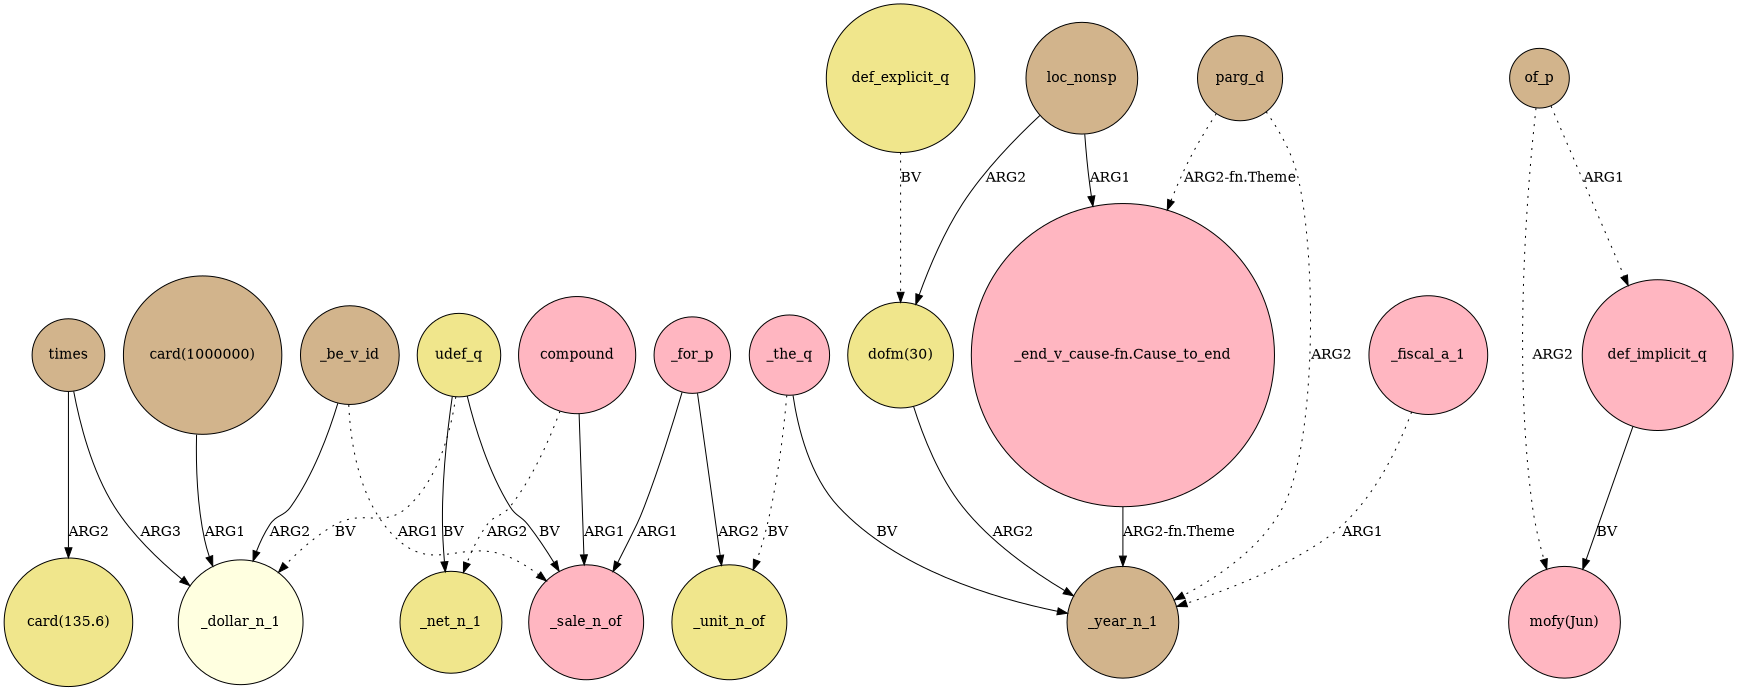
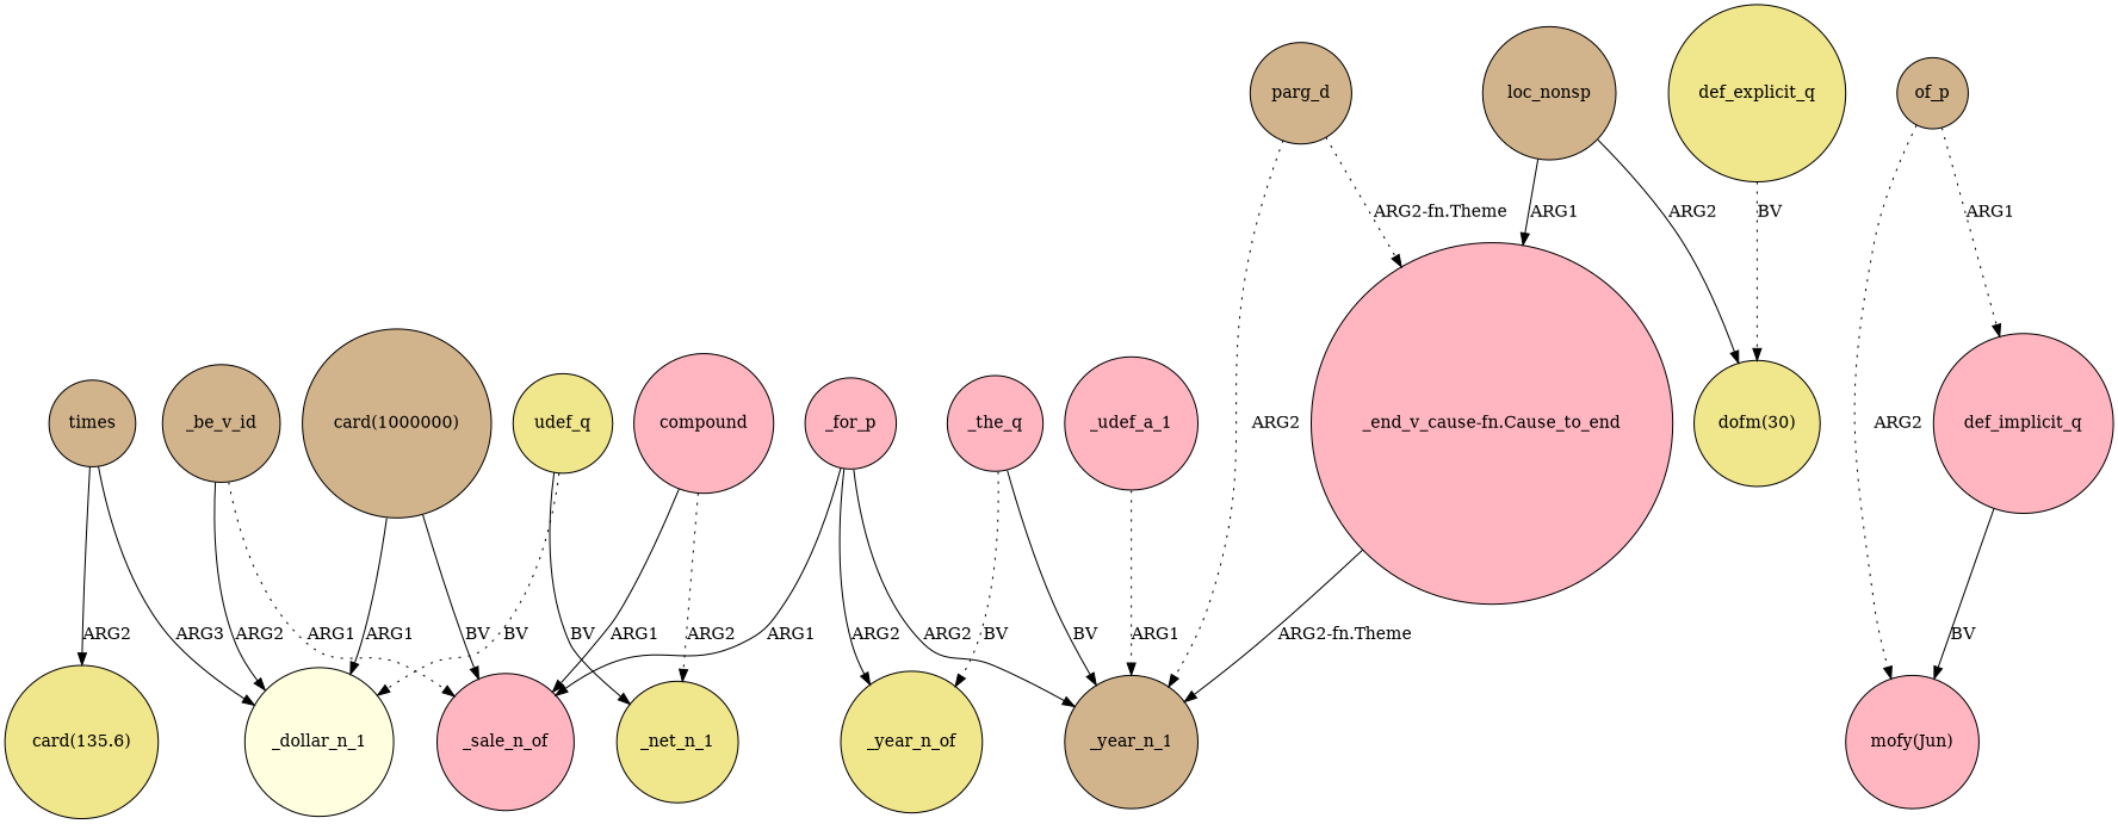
  digraph {
    node [fillcolor=lightpink shape=circle style=filled]
    edge [style=solid]
    "card(1000000)" [fillcolor=tan]
    _dollar_n_1 [fillcolor=lightyellow]
    _year_n_1 [fillcolor=tan]
    _for_p
-   _unit_n_of [fillcolor=khaki]
+   _unit_n_of [fillcolor=khaki label=_year_n_of]
    _sale_n_of
    of_p [fillcolor=tan]
    "mofy(Jun)"
    def_implicit_q
    "dofm(30)" [fillcolor=khaki]
    parg_d [fillcolor=tan]
    "_end_v_cause-fn.Cause_to_end"
    times [fillcolor=tan]
    "card(135.6)" [fillcolor=khaki]
    def_explicit_q [fillcolor=khaki]
    _be_v_id [fillcolor=tan]
    loc_nonsp [fillcolor=tan]
    compound
    _net_n_1 [fillcolor=khaki]
    _the_q
    udef_q [fillcolor=khaki]
-   _fiscal_a_1
+   _fiscal_a_1 [label=_udef_a_1]
    "card(1000000)" -> _dollar_n_1 [label=ARG1]
-   "dofm(30)" -> _year_n_1 [label=ARG2]
+   _for_p -> _year_n_1 [label=ARG2]
    _for_p -> _unit_n_of [label=ARG2]
    _for_p -> _sale_n_of [label=ARG1]
    of_p -> "mofy(Jun)" [label=ARG2 style=dotted]
    of_p -> def_implicit_q [label=ARG1 style=dotted]
    def_implicit_q -> "mofy(Jun)" [label=BV]
    parg_d -> _year_n_1 [label=ARG2 style=dotted]
    parg_d -> "_end_v_cause-fn.Cause_to_end" [label="ARG2-fn.Theme" style=dotted]
    "_end_v_cause-fn.Cause_to_end" -> _year_n_1 [label="ARG2-fn.Theme"]
    times -> _dollar_n_1 [label=ARG3]
    times -> "card(135.6)" [label=ARG2]
    def_explicit_q -> "dofm(30)" [label=BV style=dotted]
    _be_v_id -> _dollar_n_1 [label=ARG2]
    _be_v_id -> _sale_n_of [label=ARG1 style=dotted]
    loc_nonsp -> "dofm(30)" [label=ARG2]
    loc_nonsp -> "_end_v_cause-fn.Cause_to_end" [label=ARG1]
    compound -> _sale_n_of [label=ARG1]
    compound -> _net_n_1 [label=ARG2 style=dotted]
    _the_q -> _year_n_1 [label=BV]
    _the_q -> _unit_n_of [label=BV style=dotted]
    udef_q -> _dollar_n_1 [label=BV style=dotted]
-   udef_q -> _sale_n_of [label=BV]
+   "card(1000000)" -> _sale_n_of [label=BV]
    udef_q -> _net_n_1 [label=BV]
    _fiscal_a_1 -> _year_n_1 [label=ARG1 style=dotted]
  }
